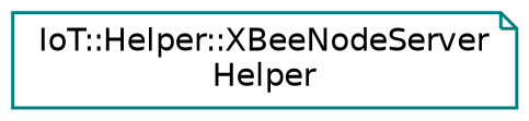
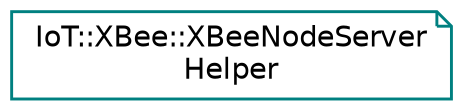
  digraph {
    rankdir=LR
-   n1 [color=teal fillcolor=white fontname=Helvetica fontsize=10 height=0.2 label="IoT::Helper::XBeeNodeServer\lHelper" shape=note style=filled width=0.4]
+   n1 [color=teal fillcolor=white fontname=Helvetica fontsize=10 height=0.2 label="IoT::XBee::XBeeNodeServer\lHelper" shape=note style=filled width=0.4]
  }
